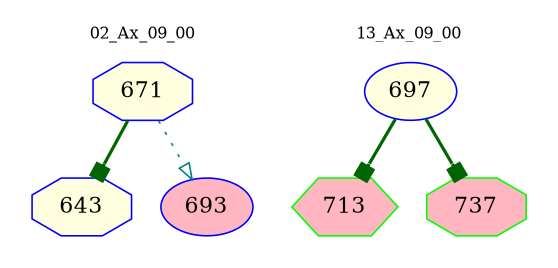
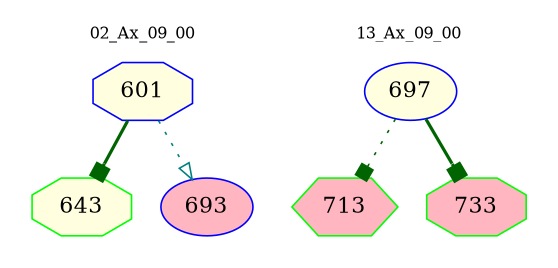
  digraph {
    node [color=blue fillcolor=lightyellow shape=octagon style=filled]
    edge [arrowhead=box color=darkgreen style=bold]
-   n1 [label=671]
-   n2 [label=643]
+   n1 [label=601]
+   n2 [color=green label=643]
    n3 [fillcolor=lightpink label=693 shape=ellipse]
    n4 [label=697 shape=ellipse]
    n5 [color=green fillcolor=lightpink label=713 shape=hexagon]
-   n6 [color=green fillcolor=lightpink label=737]
+   n6 [color=green fillcolor=lightpink label=733]
    subgraph cluster_1 {
      color=white
      fontsize=10
      label="02_Ax_09_00"
      n1
      n2
      n3
    }
    subgraph cluster_2 {
      color=white
      fontsize=10
      label="13_Ax_09_00"
      n4
      n5
      n6
    }
    n1 -> n2
    n1 -> n3 [arrowhead=onormal color=teal style=dotted]
-   n4 -> n5
+   n4 -> n5 [style=dotted]
    n4 -> n6
  }
